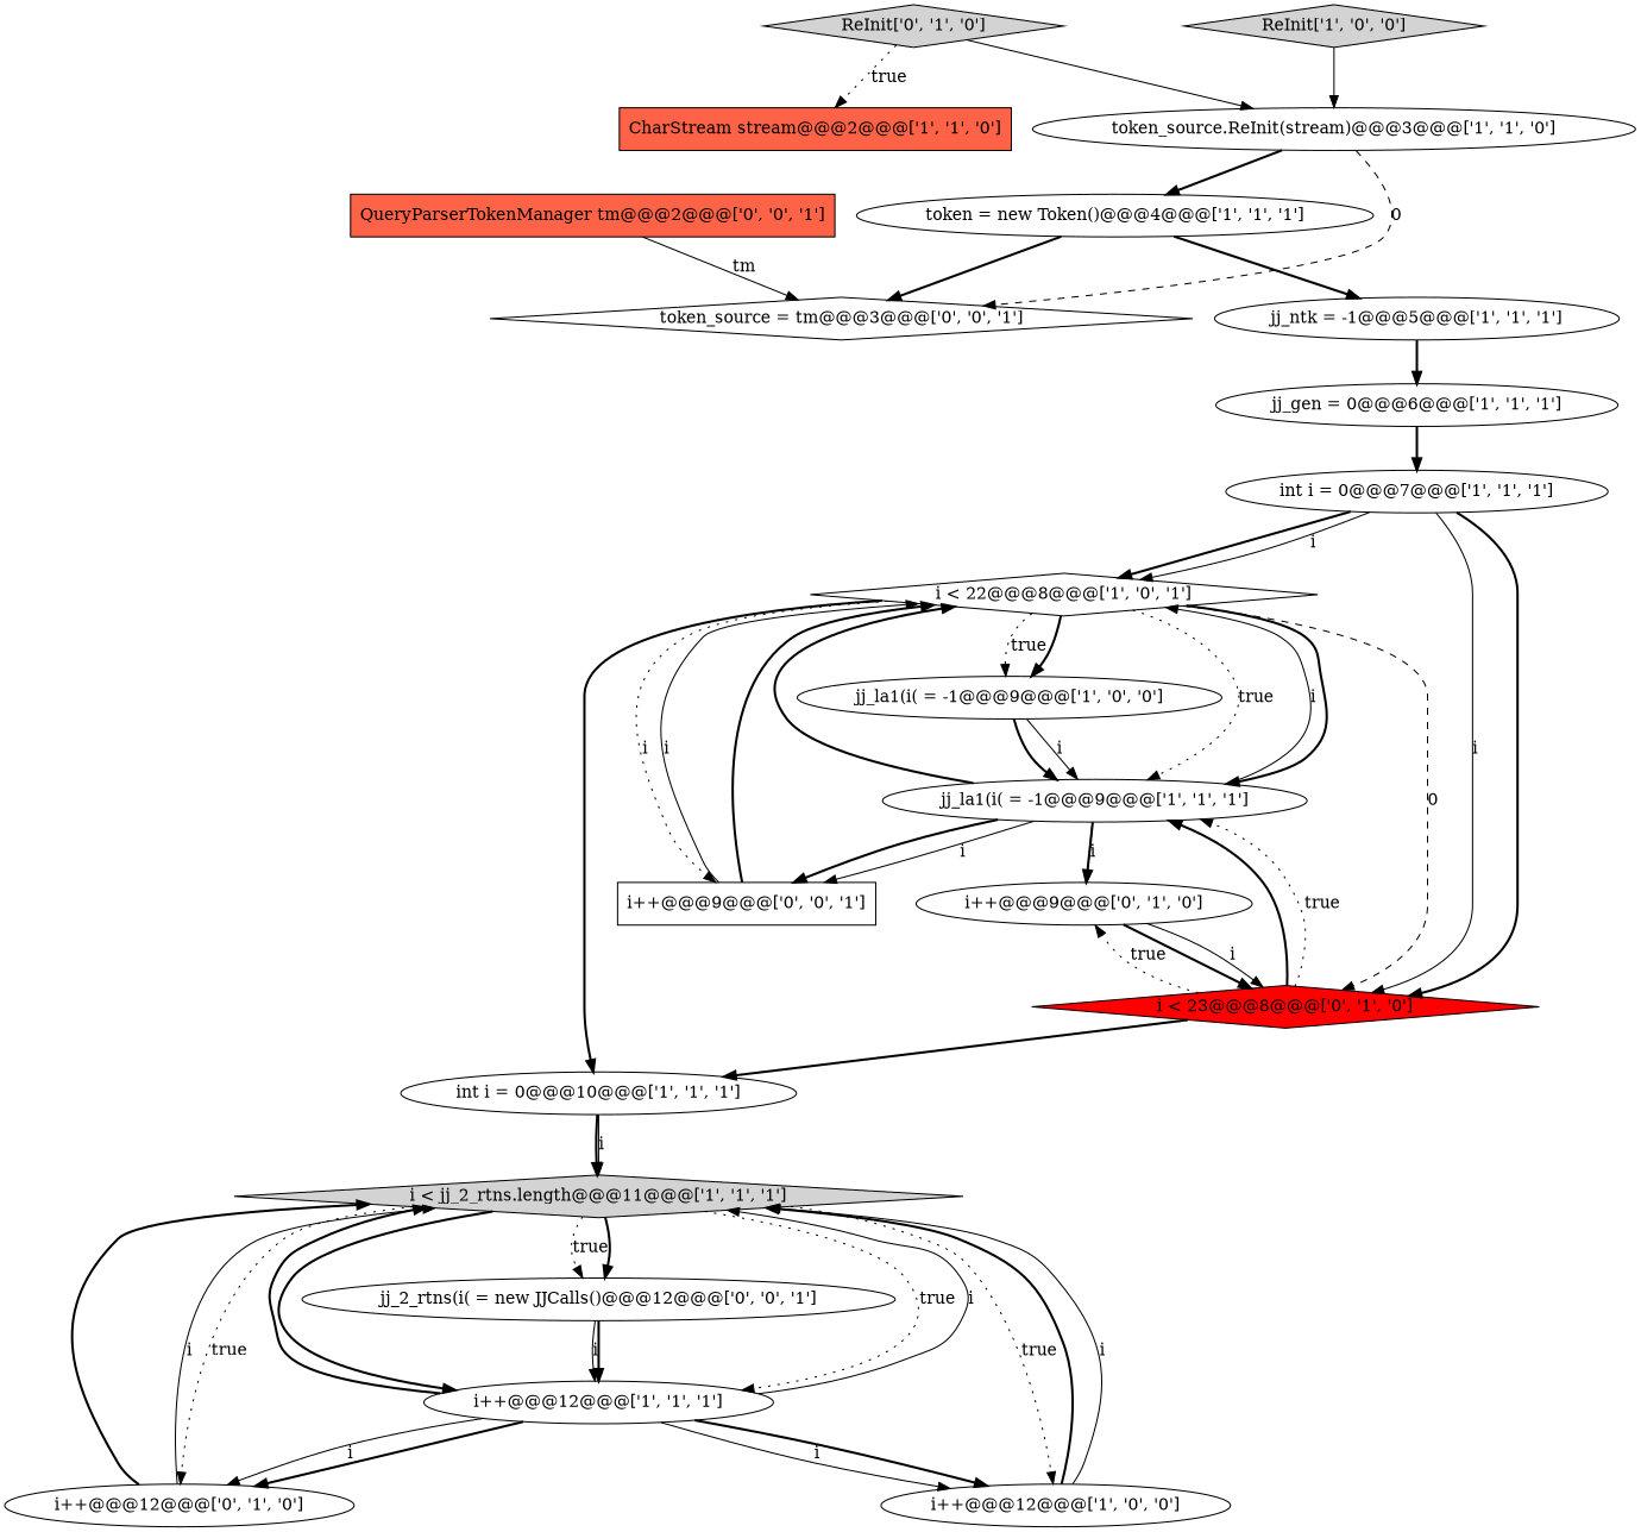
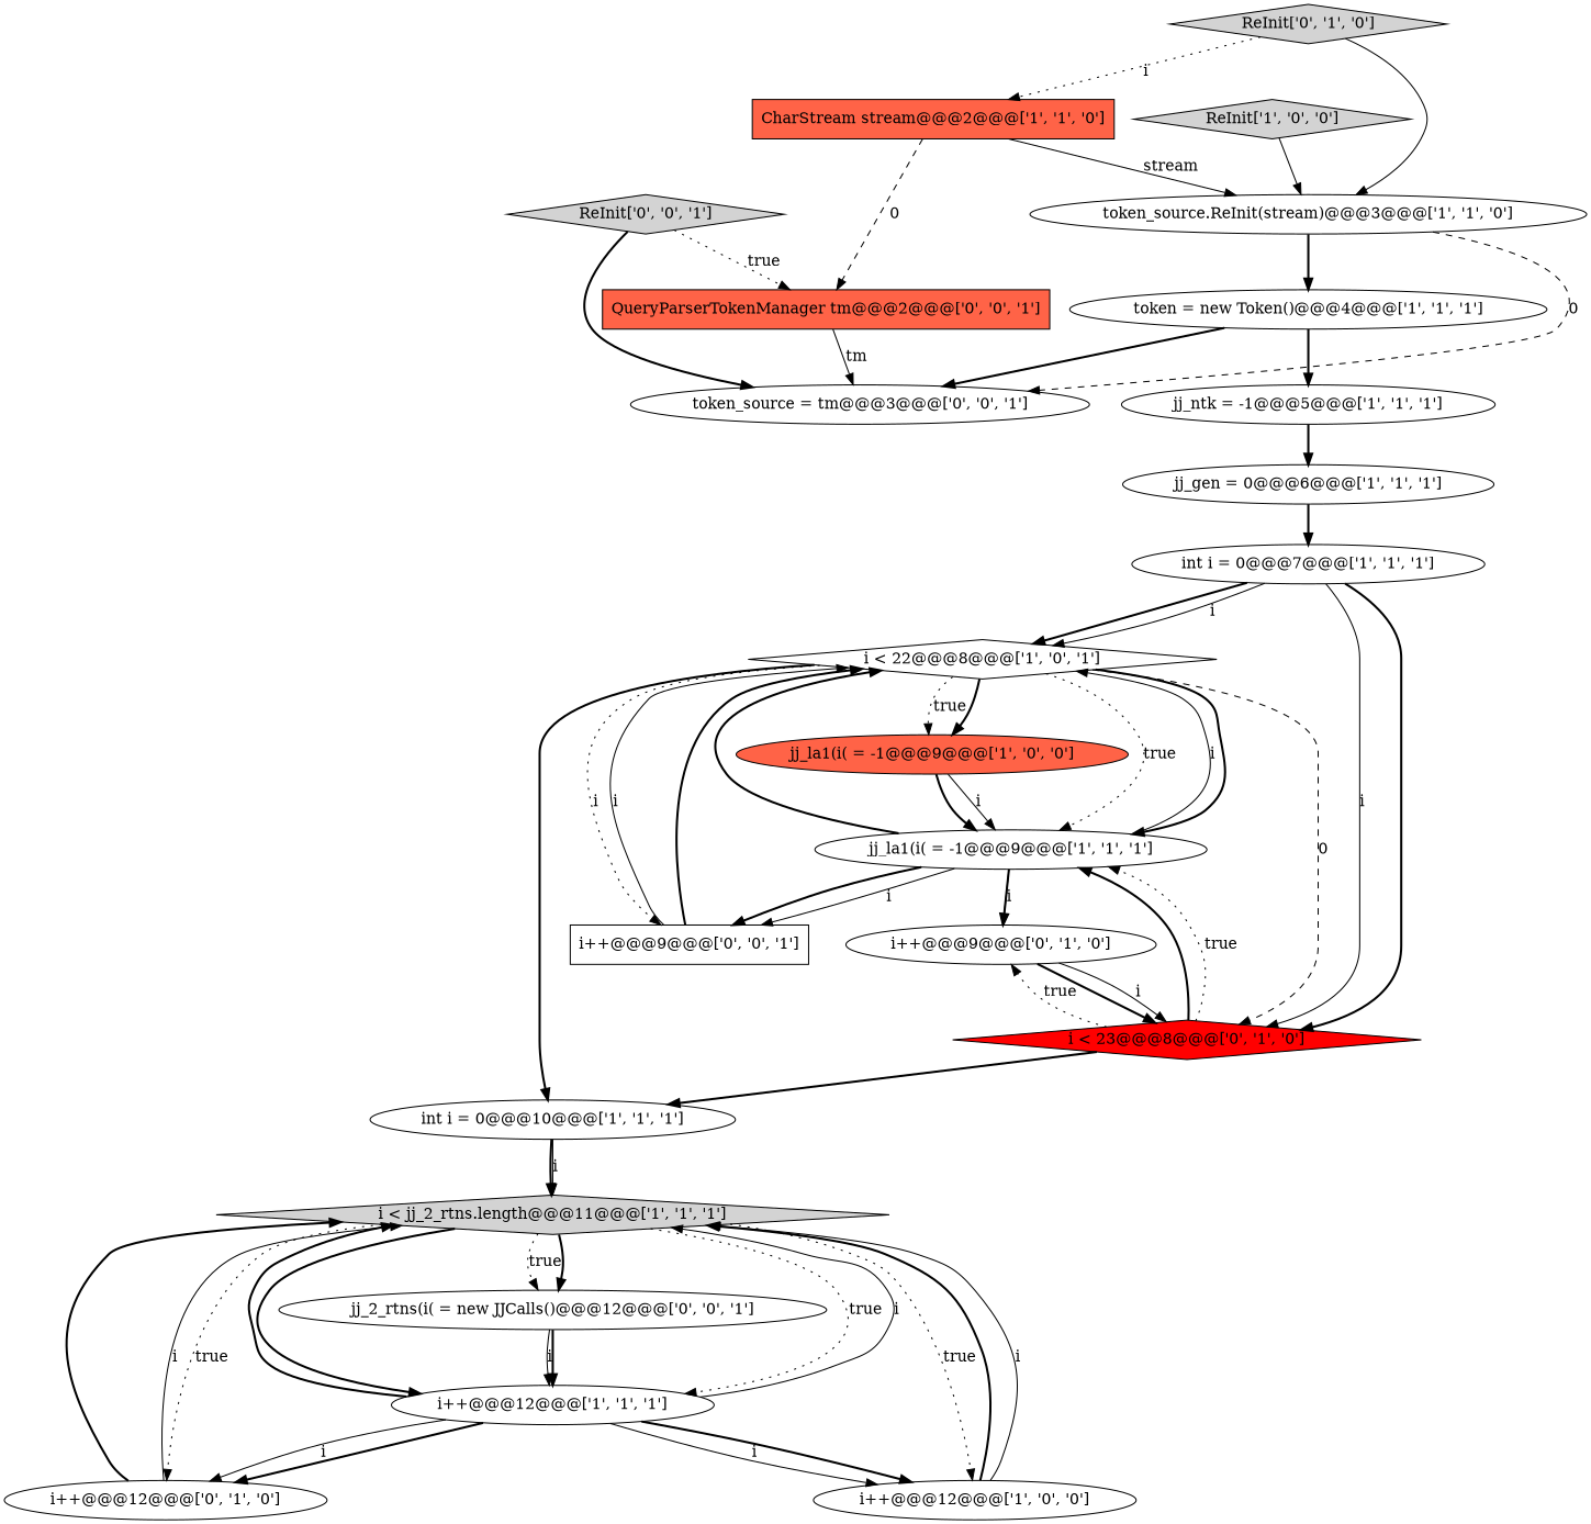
  digraph {
    node [fillcolor=white shape=ellipse style=filled]
    edge [style=bold]
    n1 [label="int i = 0@@@10@@@['1', '1', '1']"]
    n2 [fillcolor=lightgray label="i < jj_2_rtns.length@@@11@@@['1', '1', '1']" shape=diamond]
    n3 [label="i++@@@12@@@['0', '1', '0']"]
    n4 [label="jj_2_rtns(i( = new JJCalls()@@@12@@@['0', '0', '1']"]
    n5 [label="i++@@@12@@@['1', '1', '1']"]
    n6 [label="i++@@@12@@@['1', '0', '0']"]
    n7 [label="jj_la1(i( = -1@@@9@@@['1', '1', '1']"]
    n8 [label="i++@@@9@@@['0', '1', '0']"]
    n9 [label="i++@@@9@@@['0', '0', '1']" shape=box]
    n10 [label="i < 22@@@8@@@['1', '0', '1']" shape=diamond]
    n11 [fillcolor=red label="i < 23@@@8@@@['0', '1', '0']" shape=diamond]
-   n12 [label="jj_la1(i( = -1@@@9@@@['1', '0', '0']"]
+   n12 [fillcolor=tomato label="jj_la1(i( = -1@@@9@@@['1', '0', '0']"]
    n13 [label="token = new Token()@@@4@@@['1', '1', '1']"]
    n14 [label="jj_ntk = -1@@@5@@@['1', '1', '1']"]
-   n15 [label="token_source = tm@@@3@@@['0', '0', '1']" shape=diamond]
+   n15 [label="token_source = tm@@@3@@@['0', '0', '1']"]
    n16 [label="jj_gen = 0@@@6@@@['1', '1', '1']"]
    n17 [fillcolor=tomato label="CharStream stream@@@2@@@['1', '1', '0']" shape=box]
    n18 [fillcolor=tomato label="QueryParserTokenManager tm@@@2@@@['0', '0', '1']" shape=box]
    n19 [label="token_source.ReInit(stream)@@@3@@@['1', '1', '0']"]
    n20 [label="int i = 0@@@7@@@['1', '1', '1']"]
    n21 [fillcolor=lightgray label="ReInit['0', '1', '0']" shape=diamond]
+   n22 [fillcolor=lightgray label="ReInit['0', '0', '1']" shape=diamond]
    n23 [fillcolor=lightgray label="ReInit['1', '0', '0']" shape=diamond]
    n1 -> n2
    n1 -> n2 [label=i style=solid]
    n2 -> n3 [label=true style=dotted]
    n2 -> n4 [label=true style=dotted]
    n2 -> n4
    n2 -> n5
    n2 -> n5 [label=true style=dotted]
    n2 -> n6 [label=true style=dotted]
    n3 -> n2
    n3 -> n2 [label=i style=solid]
    n4 -> n5
    n4 -> n5 [label=i style=solid]
    n5 -> n2 [label=i style=solid]
    n5 -> n2
    n5 -> n3
    n5 -> n3 [label=i style=solid]
    n5 -> n6 [label=i style=solid]
    n5 -> n6
    n6 -> n2
    n6 -> n2 [label=i style=solid]
    n7 -> n8 [label=i style=solid]
    n7 -> n8
    n7 -> n9 [label=i style=solid]
    n7 -> n9
    n7 -> n10 [label=i style=solid]
    n7 -> n10
    n8 -> n11
    n8 -> n11 [label=i style=solid]
    n9 -> n10 [label=i style=solid]
    n9 -> n10
    n10 -> n1
    n10 -> n7
    n10 -> n7 [label=true style=dotted]
    n10 -> n9 [label=i style=dotted]
    n10 -> n11 [label=0 style=dashed]
    n10 -> n12 [label=true style=dotted]
    n10 -> n12
    n11 -> n1
    n11 -> n7
    n11 -> n7 [label=true style=dotted]
    n11 -> n8 [label=true style=dotted]
    n12 -> n7
    n12 -> n7 [label=i style=solid]
    n13 -> n14
    n13 -> n15
    n14 -> n16
    n16 -> n20
+   n17 -> n18 [label=0 style=dashed]
+   n17 -> n19 [label=stream style=solid]
    n18 -> n15 [label=tm style=solid]
    n19 -> n13
    n19 -> n15 [label=0 style=dashed]
    n20 -> n10
    n20 -> n10 [label=i style=solid]
    n20 -> n11 [label=i style=solid]
    n20 -> n11
-   n21 -> n17 [label=true style=dotted]
+   n21 -> n17 [label=i style=dotted]
    n21 -> n19 [style=solid]
+   n22 -> n15
+   n22 -> n18 [label=true style=dotted]
    n23 -> n19 [style=solid]
  }
